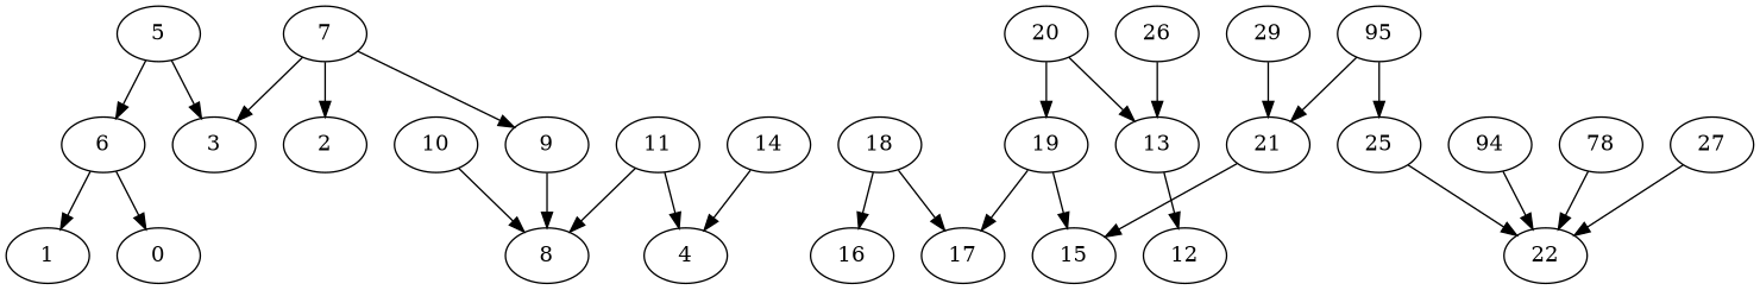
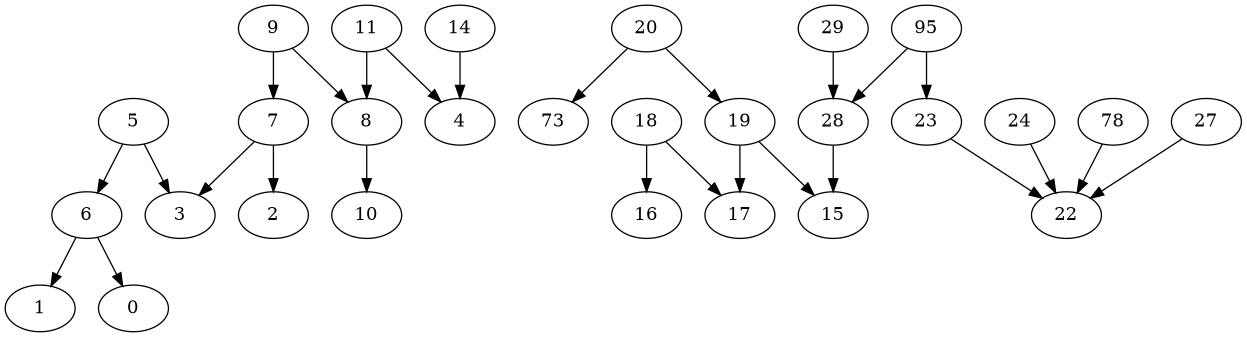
  digraph {
    n1 [label=7]
    n2 [label=3]
    n3 [label=2]
    n4 [label=29]
-   n5 [label=21]
+   n5 [label=28]
    n6 [label=15]
    n7 [label=6]
    n8 [label=1]
    n9 [label=0]
    n10 [label=9]
    n11 [label=8]
    n12 [label=11]
    n13 [label=4]
    n14 [label=10]
    n15 [label=14]
    n16 [label=18]
    n17 [label=16]
    n18 [label=17]
    n19 [label=19]
-   n20 [label=13]
-   n21 [label=12]
+   n20 [label=73]
    n22 [label=20]
    n23 [label=5]
-   n24 [label=94]
+   n24 [label=24]
    n25 [label=22]
-   n26 [label=26]
    n27 [label=95]
-   n28 [label=25]
+   n28 [label=23]
    n29 [label=78]
    n30 [label=27]
    n1 -> n2
    n1 -> n3
    n4 -> n5
    n5 -> n6
    n7 -> n8
    n7 -> n9
-   n1 -> n10
+   n10 -> n1
    n10 -> n11
    n12 -> n11
    n12 -> n13
-   n14 -> n11
+   n11 -> n14
    n15 -> n13
    n16 -> n17
    n16 -> n18
    n19 -> n6
    n19 -> n18
-   n20 -> n21
    n22 -> n19
    n22 -> n20
    n23 -> n2
    n23 -> n7
    n24 -> n25
-   n26 -> n20
    n27 -> n5
    n27 -> n28
    n28 -> n25
    n29 -> n25
    n30 -> n25
  }
